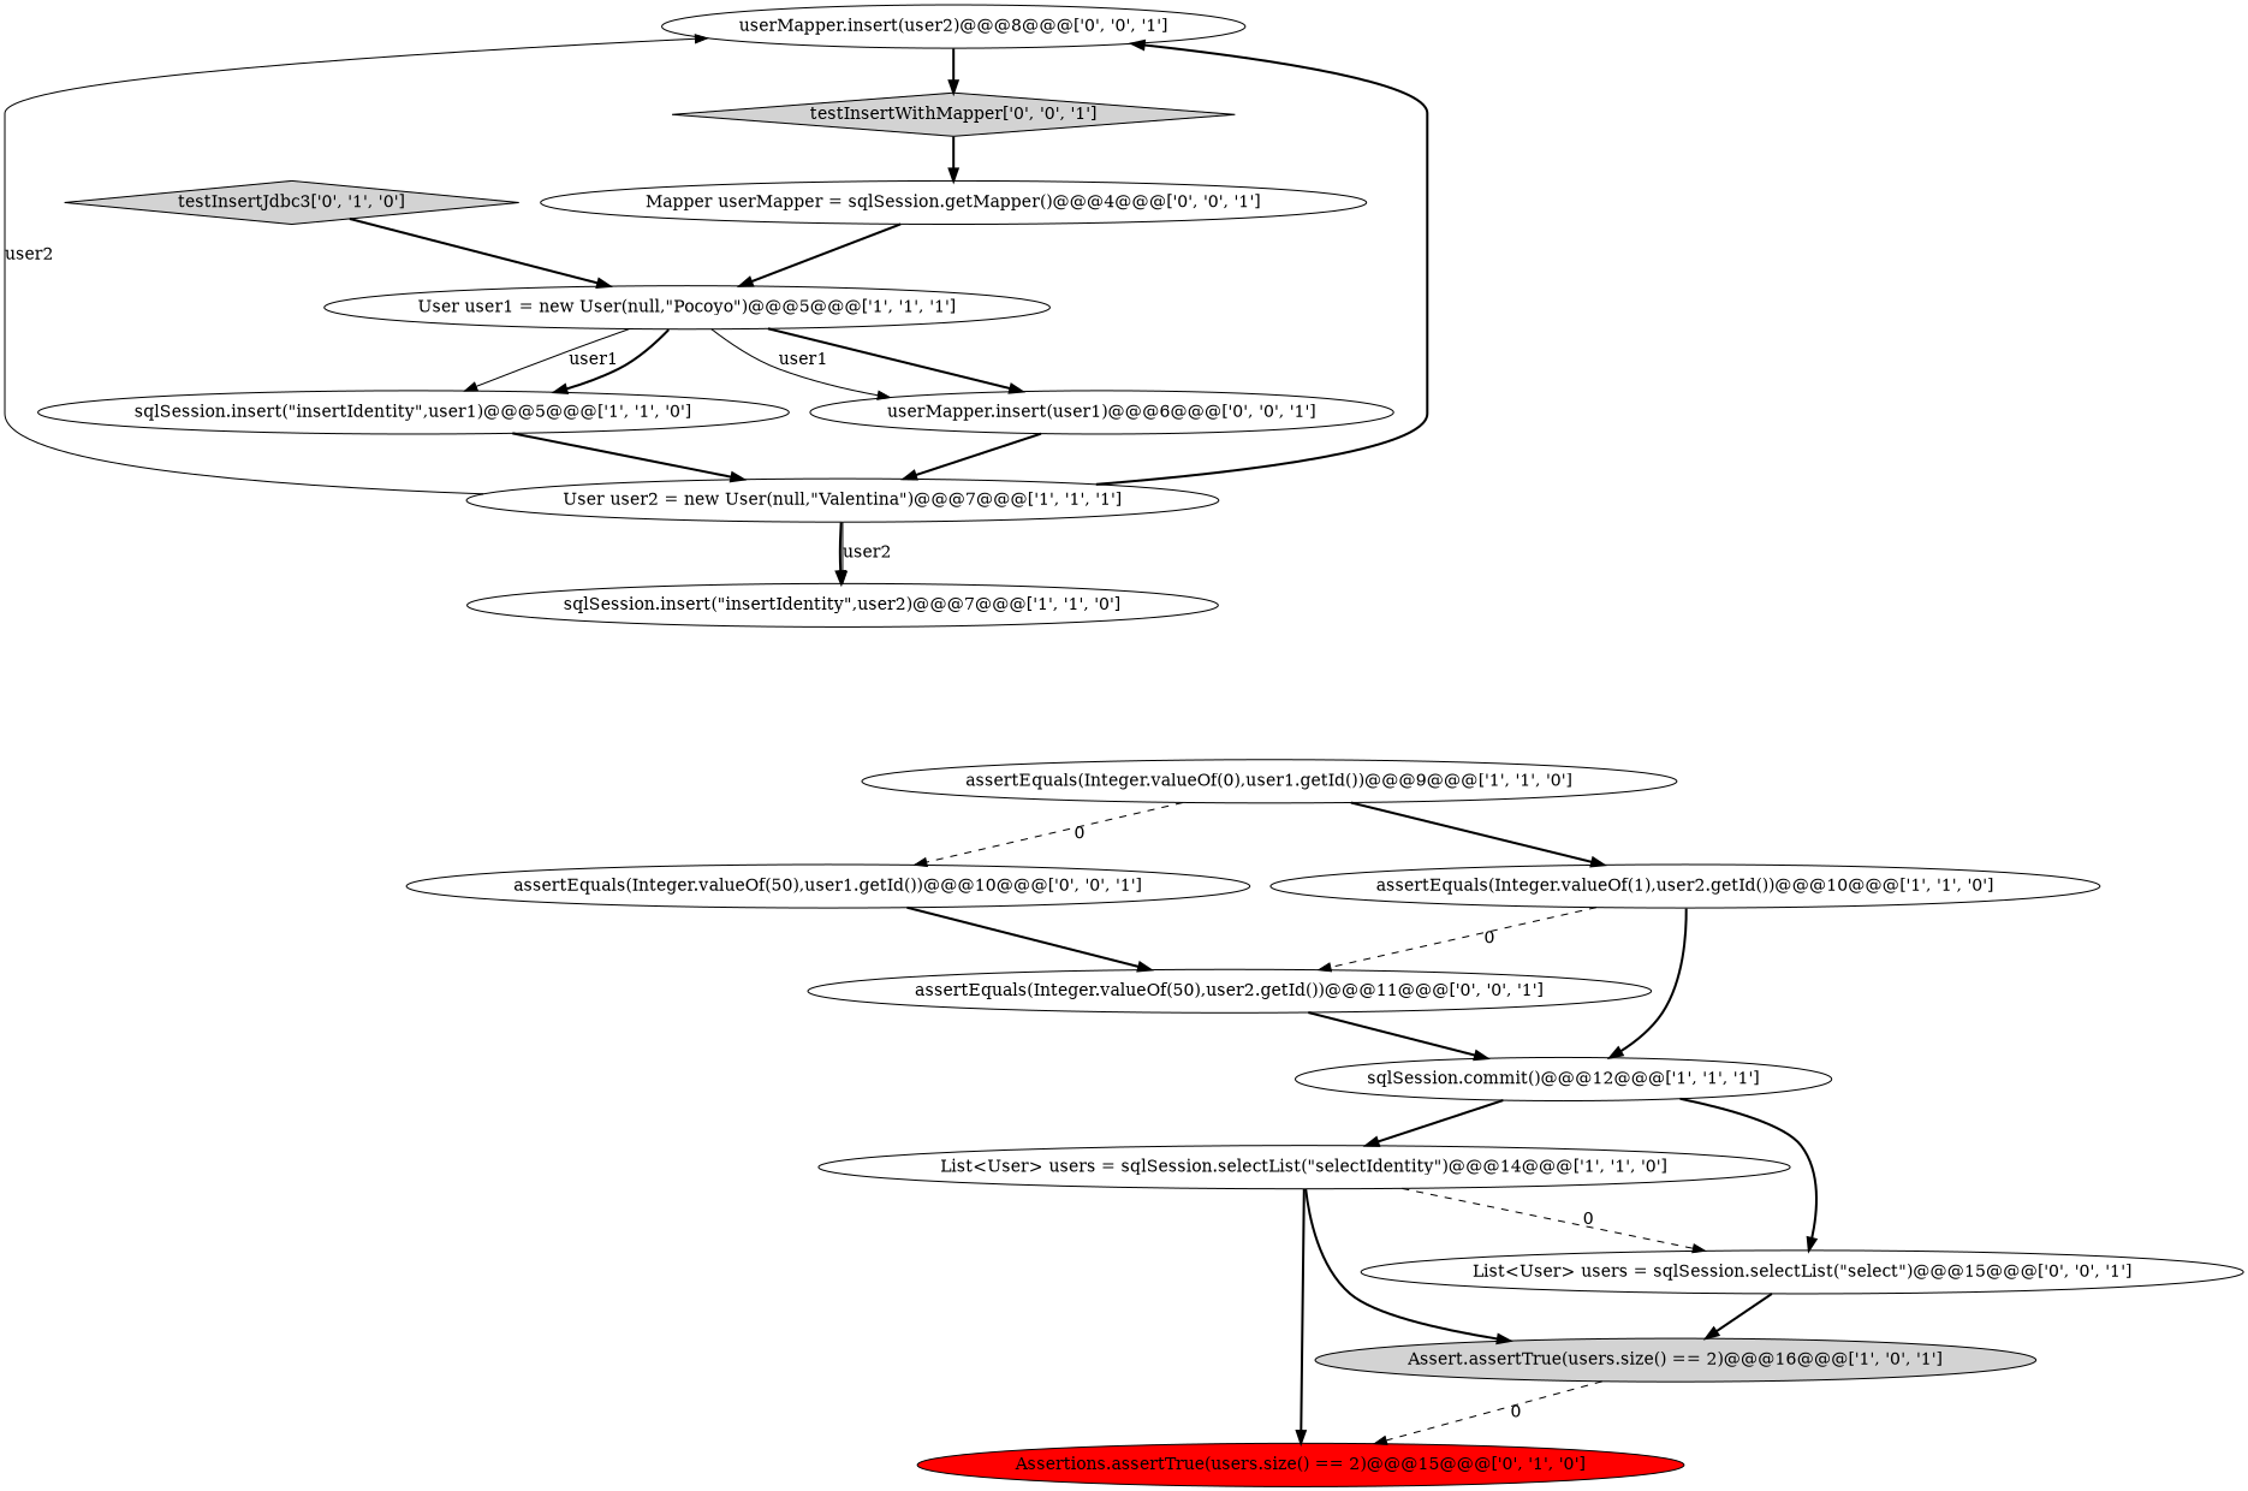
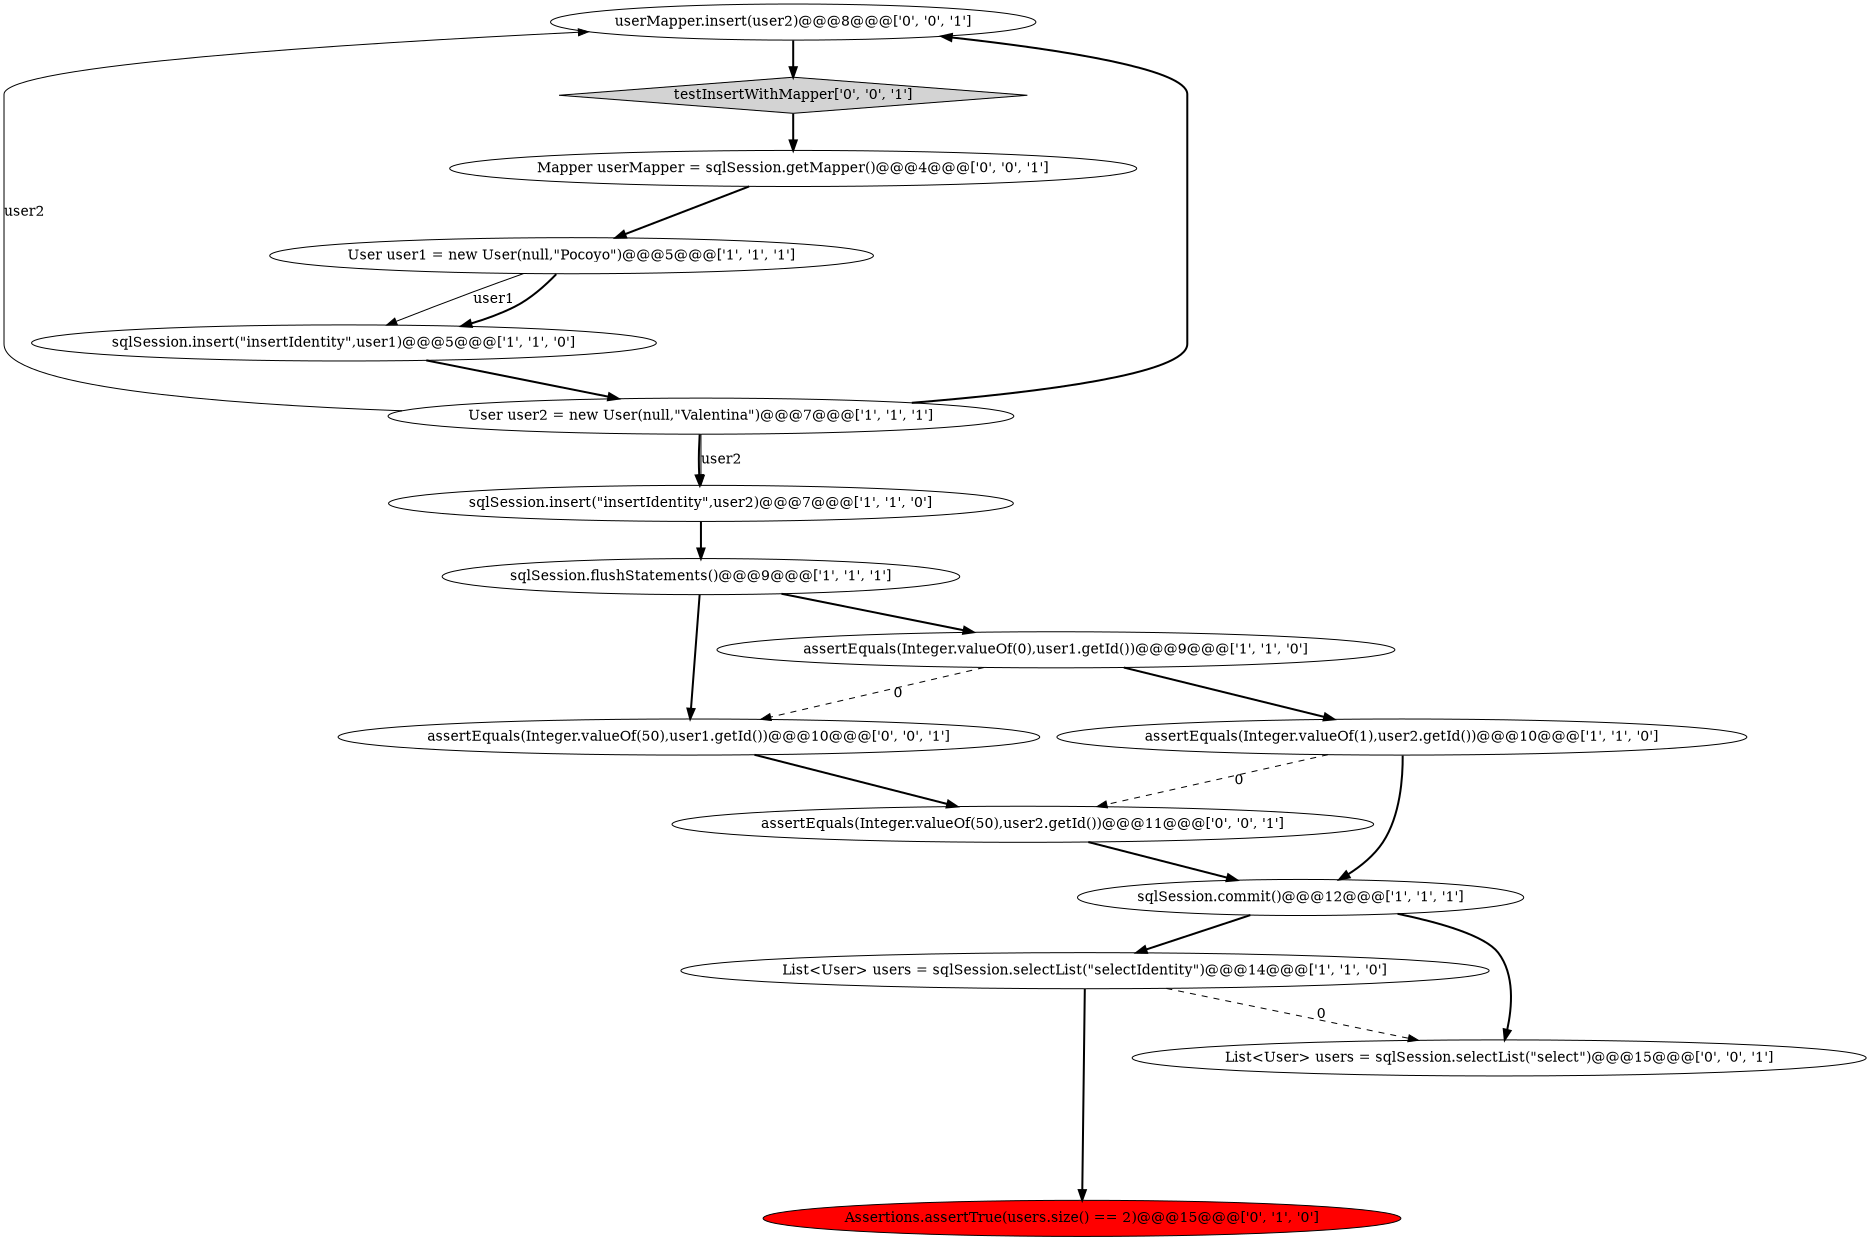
  digraph {
    node [fillcolor=white shape=ellipse style=filled]
    edge [style=bold]
    n1 [label="userMapper.insert(user2)@@@8@@@['0', '0', '1']"]
    n2 [fillcolor=lightgray label="testInsertWithMapper['0', '0', '1']" shape=diamond]
+   n3 [label="sqlSession.flushStatements()@@@9@@@['1', '1', '1']"]
    n4 [label="assertEquals(Integer.valueOf(50),user1.getId())@@@10@@@['0', '0', '1']"]
    n5 [label="assertEquals(Integer.valueOf(0),user1.getId())@@@9@@@['1', '1', '0']"]
    n6 [label="assertEquals(Integer.valueOf(50),user2.getId())@@@11@@@['0', '0', '1']"]
    n7 [label="assertEquals(Integer.valueOf(1),user2.getId())@@@10@@@['1', '1', '0']"]
    n8 [label="User user1 = new User(null,\"Pocoyo\")@@@5@@@['1', '1', '1']"]
-   n9 [label="userMapper.insert(user1)@@@6@@@['0', '0', '1']"]
    n10 [label="sqlSession.insert(\"insertIdentity\",user1)@@@5@@@['1', '1', '0']"]
    n11 [label="User user2 = new User(null,\"Valentina\")@@@7@@@['1', '1', '1']"]
-   n12 [fillcolor=lightgray label="testInsertJdbc3['0', '1', '0']" shape=diamond]
    n13 [label="sqlSession.commit()@@@12@@@['1', '1', '1']"]
    n14 [fillcolor=red label="Assertions.assertTrue(users.size() == 2)@@@15@@@['0', '1', '0']"]
    n15 [label="sqlSession.insert(\"insertIdentity\",user2)@@@7@@@['1', '1', '0']"]
    n16 [label="List<User> users = sqlSession.selectList(\"select\")@@@15@@@['0', '0', '1']"]
    n17 [label="List<User> users = sqlSession.selectList(\"selectIdentity\")@@@14@@@['1', '1', '0']"]
    n18 [label="Mapper userMapper = sqlSession.getMapper()@@@4@@@['0', '0', '1']"]
-   n19 [fillcolor=lightgray label="Assert.assertTrue(users.size() == 2)@@@16@@@['1', '0', '1']"]
    n1 -> n2
    n2 -> n18
+   n3 -> n4
+   n3 -> n5
    n4 -> n6
    n5 -> n4 [label=0 style=dashed]
    n5 -> n7
    n6 -> n13
    n7 -> n6 [label=0 style=dashed]
    n7 -> n13
-   n8 -> n9 [label=user1 style=solid]
-   n8 -> n9
    n8 -> n10 [label=user1 style=solid]
    n8 -> n10
-   n9 -> n11
    n10 -> n11
    n11 -> n1 [label=user2 style=solid]
    n11 -> n1
    n11 -> n15
    n11 -> n15 [label=user2 style=solid]
-   n12 -> n8
    n13 -> n16
    n13 -> n17
-   n16 -> n19
+   n15 -> n3
    n17 -> n14
    n17 -> n16 [label=0 style=dashed]
-   n17 -> n19
    n18 -> n8
-   n19 -> n14 [label=0 style=dashed]
  }
